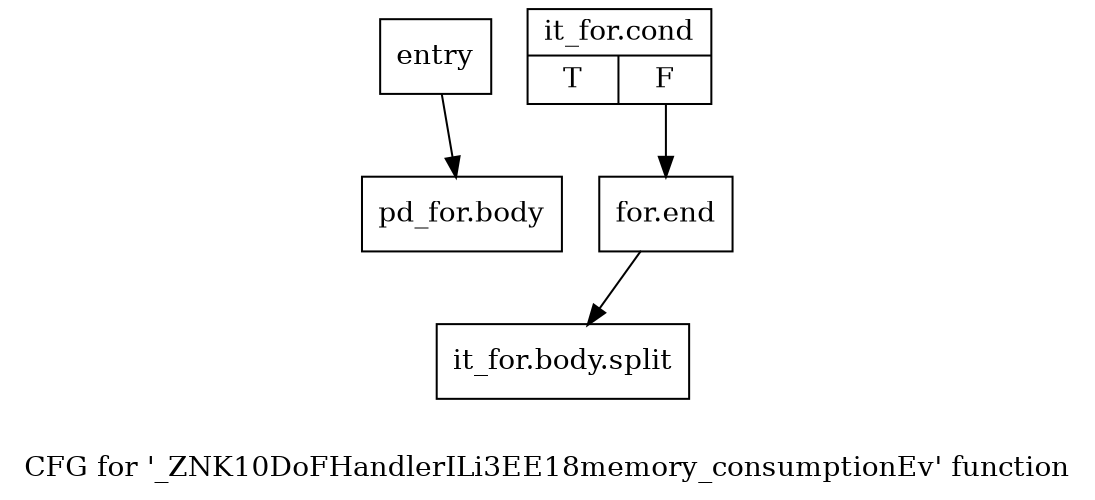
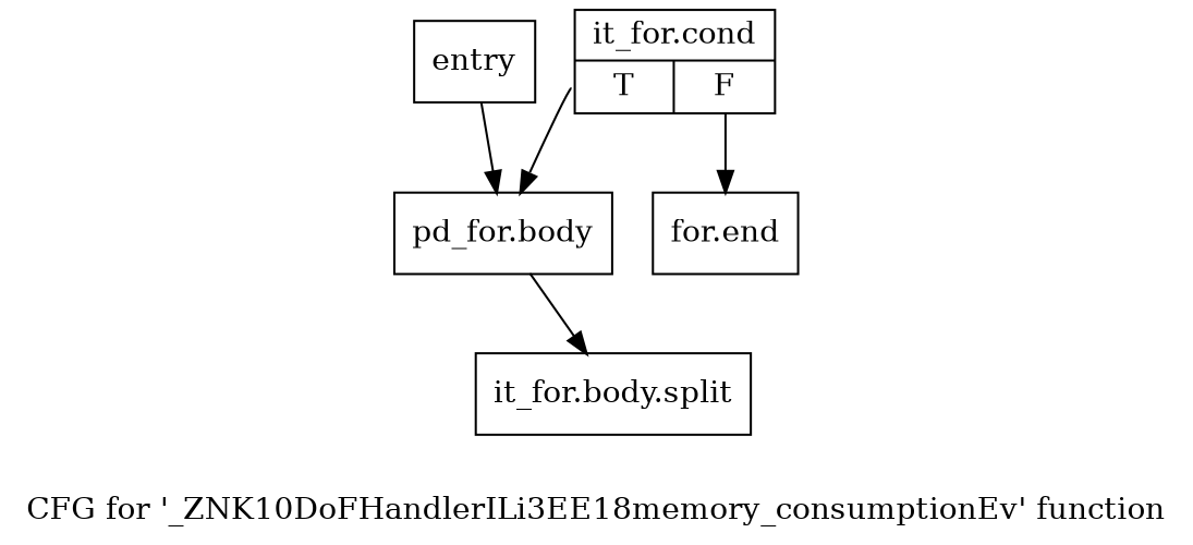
  digraph {
    label="CFG for '_ZNK10DoFHandlerILi3EE18memory_consumptionEv' function"
    node [shape=record]
    n1 [label="{entry}"]
    n2 [label="{pd_for.body}"]
    n3 [label="{it_for.cond|{<s0>T|<s1>F}}"]
    n4 [label="{for.end}"]
    n5 [label="{it_for.body.split}"]
    n1 -> n2
-   n4 -> n5
+   n2 -> n5
+   n3 -> n2 [tailport=s0]
    n3 -> n4 [tailport=s1]
  }
